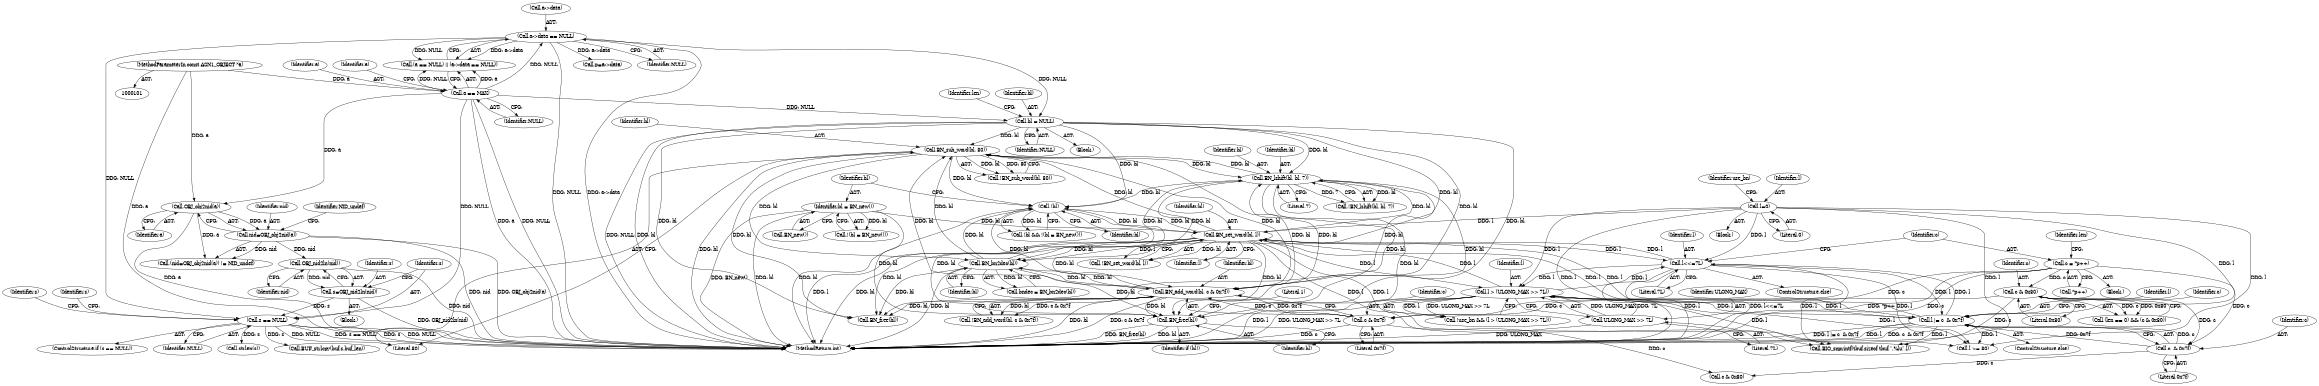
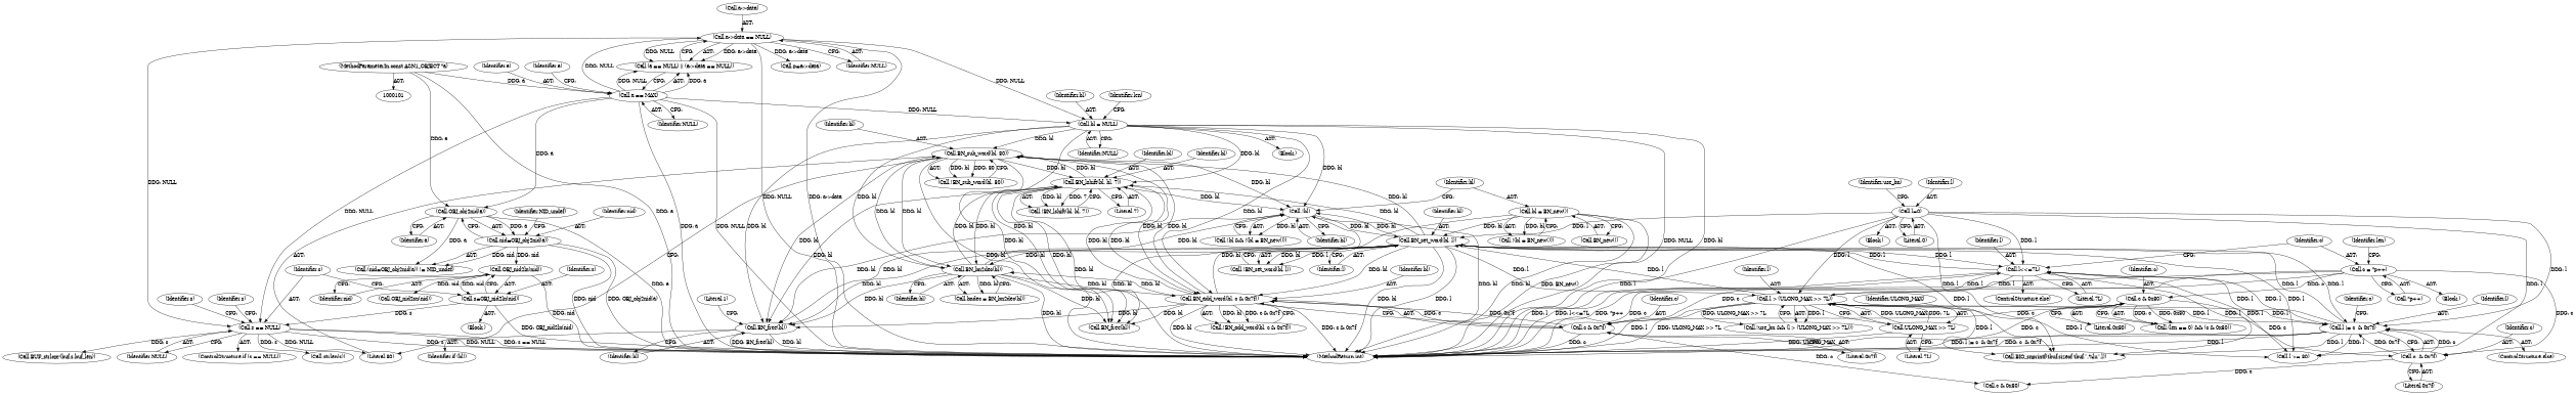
  digraph {
    n1 [label="(Call,BN_free(bl))"]
    n2 [label="(Identifier,bl)"]
    n3 [label="(MethodReturn,int)"]
    n4 [label="(Identifier,if (bl))"]
    n5 [label="(Call,BN_sub_word(bl, 80))"]
    n6 [label="(Call,BN_lshift(bl, bl, 7))"]
    n7 [label="(Call,!bl)"]
    n8 [label="(Call,BN_bn2dec(bl))"]
    n9 [label="(Call,BN_add_word(bl, c & 0x7f))"]
    n10 [label="(Call,BN_free(bl))"]
    n11 [label="(Literal,80)"]
    n12 [label="(Call,!BN_sub_word(bl, 80))"]
    n13 [label="(Literal,7)"]
    n14 [label="(Call,!BN_lshift(bl, bl, 7))"]
    n15 [label="(Call,BN_set_word(bl, l))"]
    n16 [label="(Identifier,bl)"]
    n17 [label="(Call,!bl && !(bl = BN_new()))"]
    n18 [label="(Identifier,bl)"]
    n19 [label="(Call,bndec = BN_bn2dec(bl))"]
    n20 [label="(Call,c & 0x7f)"]
    n21 [label="(Call,!BN_add_word(bl, c & 0x7f))"]
    n22 [label="(Call,bl = NULL)"]
    n23 [label="(Identifier,NULL)"]
    n24 [label="(Block,)"]
    n25 [label="(Call,a->data == NULL)"]
    n26 [label="(Call,s == NULL)"]
    n27 [label="(Call,p=a->data)"]
    n28 [label="(Identifier,NULL)"]
    n29 [label="(Call,(a == NULL) || (a->data == NULL))"]
    n30 [label="(ControlStructure,if (s == NULL))"]
    n31 [label="(Identifier,NULL)"]
    n32 [label="(Call,strlen(s))"]
    n33 [label="(Call,BUF_strlcpy(buf,s,buf_len))"]
    n34 [label="(Call,a == MAX)"]
    n35 [label="(Call,OBJ_obj2nid(a))"]
    n36 [label="(Identifier,NULL)"]
    n37 [label="(Call,nid=OBJ_obj2nid(a))"]
    n38 [label="(Call,(nid=OBJ_obj2nid(a)) != NID_undef)"]
    n39 [label="(Identifier,a)"]
    n40 [label="(MethodParameterIn,const ASN1_OBJECT *a)"]
    1000101
    n42 [label="(Call,s=OBJ_nid2ln(nid))"]
    n43 [label="(Call,OBJ_nid2ln(nid))"]
    n44 [label="(Block,)"]
+   n45 [label="(Call,OBJ_nid2sn(nid))"]
    n46 [label="(Identifier,nid)"]
    n47 [label="(Call,l<<=7L)"]
    n48 [label="(Call,l > (ULONG_MAX >> 7L))"]
    n49 [label="(Call,l |= c  & 0x7f)"]
    n50 [label="(Identifier,l)"]
    n51 [label="(Call,BIO_snprintf(tbuf,sizeof tbuf,\".%lu\",l))"]
    n52 [label="(Call,!BN_set_word(bl, l))"]
    n53 [label="(Call,l >= 80)"]
    n54 [label="(Literal,7L)"]
    n55 [label="(ControlStructure,else)"]
    n56 [label="(Call,ULONG_MAX >> 7L)"]
    n57 [label="(Call,!use_bn && (l > (ULONG_MAX >> 7L)))"]
    n58 [label="(Call,c  & 0x7f)"]
    n59 [label="(ControlStructure,else)"]
    n60 [label="(Literal,0x7f)"]
    n61 [label="(Call,c & 0x80)"]
    n62 [label="(Call,c = *p++)"]
    n63 [label="(Call,c & 0x80)"]
    n64 [label="(Call,*p++)"]
    n65 [label="(Block,)"]
    n66 [label="(Literal,0x80)"]
    n67 [label="(Call,(len == 0) && (c & 0x80))"]
    n68 [label="(Literal,0x7f)"]
-   n69 [label="(Identifier,bl = BN_new())"]
+   n69 [label="(Call,bl = BN_new())"]
    n70 [label="(Call,BN_new())"]
    n71 [label="(Call,!(bl = BN_new()))"]
    n72 [label="(Literal,7L)"]
    n73 [label="(Call,l=0)"]
    n74 [label="(Block,)"]
    n75 [label="(Literal,0)"]
    n76 [label="(Identifier,c)"]
    n77 [label="(Identifier,bl)"]
    n78 [label="(Identifier,s)"]
    n79 [label="(Identifier,a)"]
    n80 [label="(Identifier,l)"]
    n81 [label="(Literal,1)"]
    n82 [label="(Identifier,l)"]
    n83 [label="(Identifier,c)"]
    n84 [label="(Identifier,bl)"]
    n85 [label="(Identifier,use_bn)"]
    n86 [label="(Identifier,bl)"]
    n87 [label="(Identifier,a)"]
    n88 [label="(Identifier,l)"]
    n89 [label="(Identifier,c)"]
    n90 [label="(Identifier,ULONG_MAX)"]
    n91 [label="(Call,a->data)"]
    n92 [label="(Identifier,len)"]
    n93 [label="(Identifier,s)"]
    n94 [label="(Identifier,c)"]
    n95 [label="(Identifier,s)"]
    n96 [label="(Identifier,bl)"]
    n97 [label="(Identifier,nid)"]
    n98 [label="(Identifier,bl)"]
    n99 [label="(Identifier,s)"]
    n100 [label="(Identifier,bl)"]
    n101 [label="(Identifier,l)"]
    n102 [label="(Identifier,c)"]
    n103 [label="(Identifier,bl)"]
    n104 [label="(Identifier,NID_undef)"]
    n105 [label="(Identifier,len)"]
    n1 -> n2 [label="CFG: "]
    n1 -> n3 [label="DDG: bl"]
    n1 -> n3 [label="DDG: BN_free(bl)"]
    n1 -> n4 [label="AST: "]
    n2 -> n1 [label="AST: "]
    n5 -> n1 [label="DDG: bl"]
    n5 -> n3 [label="DDG: bl"]
    n5 -> n6 [label="DDG: bl"]
    n5 -> n7 [label="DDG: bl"]
    n5 -> n8 [label="DDG: bl"]
    n5 -> n9 [label="DDG: bl"]
    n5 -> n10 [label="DDG: bl"]
    n5 -> n11 [label="CFG: "]
    n5 -> n12 [label="AST: "]
    n5 -> n12 [label="DDG: bl"]
    n5 -> n12 [label="DDG: 80"]
    n6 -> n1 [label="DDG: bl"]
    n6 -> n3 [label="DDG: bl"]
    n6 -> n5 [label="DDG: bl"]
    n6 -> n7 [label="DDG: bl"]
    n6 -> n8 [label="DDG: bl"]
    n6 -> n9 [label="DDG: bl"]
    n6 -> n10 [label="DDG: bl"]
    n6 -> n13 [label="CFG: "]
    n6 -> n14 [label="AST: "]
    n6 -> n14 [label="DDG: bl"]
    n6 -> n14 [label="DDG: 7"]
    n7 -> n1 [label="DDG: bl"]
    n7 -> n3 [label="DDG: bl"]
    n7 -> n15 [label="DDG: bl"]
    n7 -> n16 [label="CFG: "]
    n7 -> n17 [label="AST: "]
    n7 -> n17 [label="DDG: bl"]
    n8 -> n1 [label="DDG: bl"]
    n8 -> n3 [label="DDG: bl"]
    n8 -> n5 [label="DDG: bl"]
    n8 -> n6 [label="DDG: bl"]
    n8 -> n7 [label="DDG: bl"]
    n8 -> n9 [label="DDG: bl"]
    n8 -> n10 [label="DDG: bl"]
    n8 -> n18 [label="CFG: "]
    n8 -> n19 [label="AST: "]
    n8 -> n19 [label="DDG: bl"]
    n9 -> n1 [label="DDG: bl"]
    n9 -> n3 [label="DDG: bl"]
    n9 -> n3 [label="DDG: c & 0x7f"]
    n9 -> n5 [label="DDG: bl"]
    n9 -> n6 [label="DDG: bl"]
    n9 -> n7 [label="DDG: bl"]
    n9 -> n8 [label="DDG: bl"]
    n9 -> n10 [label="DDG: bl"]
    n9 -> n20 [label="CFG: "]
    n9 -> n21 [label="AST: "]
    n9 -> n21 [label="DDG: bl"]
    n9 -> n21 [label="DDG: c & 0x7f"]
    n11 -> n5 [label="AST: "]
    n12 -> n5 [label="CFG: "]
    n13 -> n6 [label="AST: "]
    n14 -> n6 [label="CFG: "]
    n15 -> n1 [label="DDG: bl"]
    n15 -> n3 [label="DDG: l"]
    n15 -> n3 [label="DDG: bl"]
    n15 -> n5 [label="DDG: bl"]
    n15 -> n6 [label="DDG: bl"]
    n15 -> n7 [label="DDG: bl"]
    n15 -> n8 [label="DDG: bl"]
    n15 -> n9 [label="DDG: bl"]
    n15 -> n10 [label="DDG: bl"]
    n15 -> n47 [label="DDG: l"]
    n15 -> n48 [label="DDG: l"]
    n15 -> n49 [label="DDG: l"]
    n15 -> n50 [label="CFG: "]
    n15 -> n51 [label="DDG: l"]
    n15 -> n52 [label="AST: "]
    n15 -> n52 [label="DDG: bl"]
    n15 -> n52 [label="DDG: l"]
    n15 -> n53 [label="DDG: l"]
    n16 -> n7 [label="AST: "]
    n17 -> n7 [label="CFG: "]
    n18 -> n8 [label="AST: "]
    n19 -> n8 [label="CFG: "]
    n20 -> n3 [label="DDG: c"]
    n20 -> n9 [label="AST: "]
    n20 -> n9 [label="DDG: c"]
    n20 -> n9 [label="DDG: 0x7f"]
    n20 -> n60 [label="CFG: "]
    n20 -> n61 [label="DDG: c"]
    n21 -> n9 [label="CFG: "]
    n22 -> n1 [label="DDG: bl"]
    n22 -> n3 [label="DDG: bl"]
    n22 -> n3 [label="DDG: NULL"]
    n22 -> n5 [label="DDG: bl"]
    n22 -> n6 [label="DDG: bl"]
    n22 -> n7 [label="DDG: bl"]
    n22 -> n8 [label="DDG: bl"]
    n22 -> n9 [label="DDG: bl"]
    n22 -> n10 [label="DDG: bl"]
    n22 -> n23 [label="CFG: "]
    n22 -> n24 [label="AST: "]
    n23 -> n22 [label="AST: "]
    n25 -> n3 [label="DDG: NULL"]
    n25 -> n3 [label="DDG: a->data"]
    n25 -> n22 [label="DDG: NULL"]
    n25 -> n26 [label="DDG: NULL"]
    n25 -> n27 [label="DDG: a->data"]
    n25 -> n28 [label="CFG: "]
    n25 -> n29 [label="AST: "]
    n25 -> n29 [label="DDG: a->data"]
    n25 -> n29 [label="DDG: NULL"]
    n26 -> n3 [label="DDG: s == NULL"]
    n26 -> n3 [label="DDG: s"]
    n26 -> n3 [label="DDG: NULL"]
    n26 -> n11 [label="DDG: NULL"]
    n26 -> n30 [label="AST: "]
    n26 -> n31 [label="CFG: "]
    n26 -> n32 [label="DDG: s"]
    n26 -> n33 [label="DDG: s"]
    n28 -> n25 [label="AST: "]
    n29 -> n25 [label="CFG: "]
    n29 -> n34 [label="CFG: "]
    n31 -> n26 [label="AST: "]
    n34 -> n3 [label="DDG: a"]
    n34 -> n3 [label="DDG: NULL"]
    n34 -> n22 [label="DDG: NULL"]
    n34 -> n25 [label="DDG: NULL"]
    n34 -> n26 [label="DDG: NULL"]
    n34 -> n29 [label="AST: "]
    n34 -> n29 [label="DDG: a"]
    n34 -> n29 [label="DDG: NULL"]
    n34 -> n35 [label="DDG: a"]
    n34 -> n36 [label="CFG: "]
    n35 -> n3 [label="DDG: a"]
    n35 -> n37 [label="AST: "]
    n35 -> n37 [label="DDG: a"]
    n35 -> n38 [label="DDG: a"]
    n35 -> n39 [label="CFG: "]
    n36 -> n34 [label="AST: "]
    n37 -> n3 [label="DDG: nid"]
    n37 -> n3 [label="DDG: OBJ_obj2nid(a)"]
    n37 -> n35 [label="CFG: "]
    n37 -> n38 [label="AST: "]
    n37 -> n38 [label="DDG: nid"]
    n37 -> n43 [label="DDG: nid"]
    n39 -> n35 [label="AST: "]
    n40 -> n3 [label="DDG: a"]
    n40 -> n34 [label="DDG: a"]
    n40 -> n35 [label="DDG: a"]
    n40 -> 1000101 [label="AST: "]
    n42 -> n3 [label="DDG: OBJ_nid2ln(nid)"]
    n42 -> n26 [label="DDG: s"]
    n42 -> n43 [label="CFG: "]
    n42 -> n44 [label="AST: "]
    n43 -> n3 [label="DDG: nid"]
    n43 -> n42 [label="AST: "]
    n43 -> n42 [label="DDG: nid"]
+   n43 -> n45 [label="DDG: nid"]
    n43 -> n46 [label="CFG: "]
    n46 -> n43 [label="AST: "]
    n47 -> n3 [label="DDG: l"]
    n47 -> n3 [label="DDG: l<<=7L"]
    n47 -> n15 [label="DDG: l"]
    n47 -> n48 [label="DDG: l"]
    n47 -> n49 [label="DDG: l"]
    n47 -> n51 [label="DDG: l"]
    n47 -> n53 [label="DDG: l"]
    n47 -> n54 [label="CFG: "]
    n47 -> n55 [label="AST: "]
    n48 -> n3 [label="DDG: l"]
    n48 -> n3 [label="DDG: ULONG_MAX >> 7L"]
    n48 -> n15 [label="DDG: l"]
    n48 -> n47 [label="DDG: l"]
    n48 -> n49 [label="DDG: l"]
    n48 -> n51 [label="DDG: l"]
    n48 -> n53 [label="DDG: l"]
    n48 -> n56 [label="CFG: "]
    n48 -> n57 [label="AST: "]
    n48 -> n57 [label="DDG: l"]
    n48 -> n57 [label="DDG: ULONG_MAX >> 7L"]
    n49 -> n3 [label="DDG: l |= c  & 0x7f"]
    n49 -> n3 [label="DDG: l"]
    n49 -> n3 [label="DDG: c  & 0x7f"]
    n49 -> n15 [label="DDG: l"]
    n49 -> n47 [label="DDG: l"]
    n49 -> n48 [label="DDG: l"]
    n49 -> n51 [label="DDG: l"]
    n49 -> n53 [label="DDG: l"]
    n49 -> n58 [label="CFG: "]
    n49 -> n59 [label="AST: "]
    n50 -> n15 [label="AST: "]
    n52 -> n15 [label="CFG: "]
    n54 -> n47 [label="AST: "]
    n56 -> n3 [label="DDG: ULONG_MAX"]
    n56 -> n48 [label="AST: "]
    n56 -> n48 [label="DDG: ULONG_MAX"]
    n56 -> n48 [label="DDG: 7L"]
    n56 -> n72 [label="CFG: "]
    n57 -> n48 [label="CFG: "]
    n58 -> n49 [label="AST: "]
    n58 -> n49 [label="DDG: c"]
    n58 -> n49 [label="DDG: 0x7f"]
    n58 -> n61 [label="DDG: c"]
    n58 -> n68 [label="CFG: "]
    n60 -> n20 [label="AST: "]
    n62 -> n3 [label="DDG: c"]
    n62 -> n3 [label="DDG: *p++"]
    n62 -> n20 [label="DDG: c"]
    n62 -> n58 [label="DDG: c"]
    n62 -> n63 [label="DDG: c"]
    n62 -> n64 [label="CFG: "]
    n62 -> n65 [label="AST: "]
    n63 -> n3 [label="DDG: c"]
    n63 -> n20 [label="DDG: c"]
    n63 -> n58 [label="DDG: c"]
    n63 -> n66 [label="CFG: "]
    n63 -> n67 [label="AST: "]
    n63 -> n67 [label="DDG: c"]
    n63 -> n67 [label="DDG: 0x80"]
    n64 -> n62 [label="AST: "]
    n66 -> n63 [label="AST: "]
    n67 -> n63 [label="CFG: "]
    n68 -> n58 [label="AST: "]
    n69 -> n1 [label="DDG: bl"]
    n69 -> n3 [label="DDG: BN_new()"]
    n69 -> n3 [label="DDG: bl"]
    n69 -> n15 [label="DDG: bl"]
    n69 -> n70 [label="CFG: "]
    n69 -> n71 [label="AST: "]
    n69 -> n71 [label="DDG: bl"]
    n70 -> n69 [label="AST: "]
    n71 -> n69 [label="CFG: "]
    n72 -> n56 [label="AST: "]
    n73 -> n3 [label="DDG: l"]
    n73 -> n15 [label="DDG: l"]
    n73 -> n47 [label="DDG: l"]
    n73 -> n48 [label="DDG: l"]
    n73 -> n49 [label="DDG: l"]
    n73 -> n51 [label="DDG: l"]
    n73 -> n53 [label="DDG: l"]
    n73 -> n74 [label="AST: "]
    n73 -> n75 [label="CFG: "]
    n75 -> n73 [label="AST: "]
    n76 -> n58 [label="AST: "]
    n77 -> n6 [label="AST: "]
    n78 -> n26 [label="CFG: "]
    n79 -> n34 [label="AST: "]
    n80 -> n48 [label="AST: "]
    n81 -> n1 [label="CFG: "]
    n82 -> n49 [label="AST: "]
    n83 -> n47 [label="CFG: "]
    n83 -> n62 [label="AST: "]
    n84 -> n6 [label="AST: "]
    n85 -> n73 [label="CFG: "]
    n86 -> n5 [label="AST: "]
    n87 -> n34 [label="CFG: "]
    n88 -> n47 [label="AST: "]
    n89 -> n20 [label="AST: "]
    n90 -> n56 [label="AST: "]
    n91 -> n25 [label="AST: "]
    n92 -> n22 [label="CFG: "]
    n93 -> n42 [label="AST: "]
    n94 -> n49 [label="CFG: "]
    n95 -> n26 [label="CFG: "]
    n96 -> n22 [label="AST: "]
    n97 -> n37 [label="AST: "]
    n98 -> n15 [label="AST: "]
    n99 -> n26 [label="AST: "]
    n99 -> n42 [label="CFG: "]
    n100 -> n7 [label="CFG: "]
    n100 -> n69 [label="AST: "]
    n101 -> n73 [label="AST: "]
    n102 -> n63 [label="AST: "]
    n103 -> n9 [label="AST: "]
    n104 -> n37 [label="CFG: "]
    n105 -> n62 [label="CFG: "]
  }
